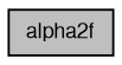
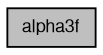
  digraph {
    rankdir=LR
-   n1 [color=black fillcolor=grey75 fontcolor=black fontname=FreeSans fontsize=10 height=0.2 label=alpha2f shape=record style=filled width=0.4]
+   n1 [color=black fillcolor=grey75 fontcolor=black fontname=FreeSans fontsize=10 height=0.2 label=alpha3f shape=record style=filled width=0.4]
  }
